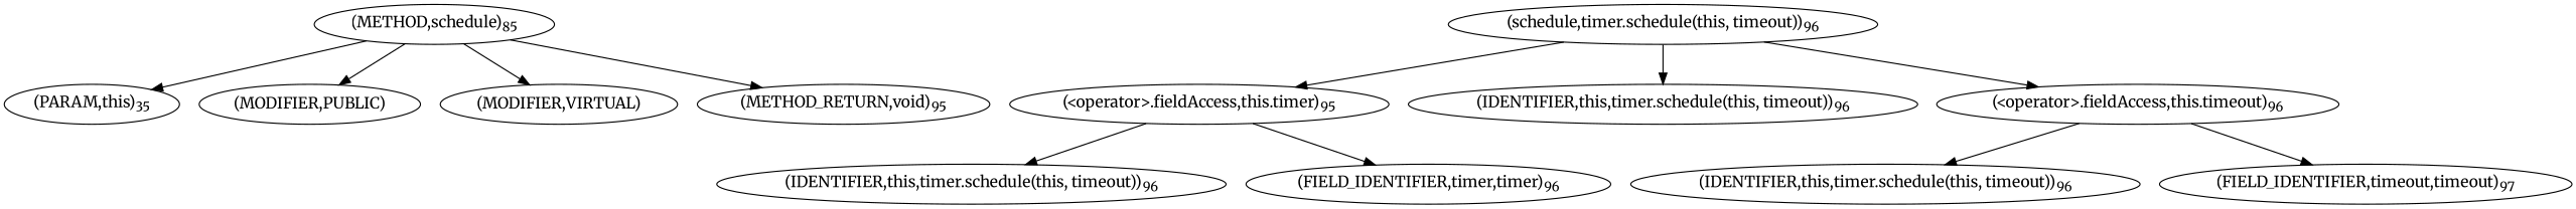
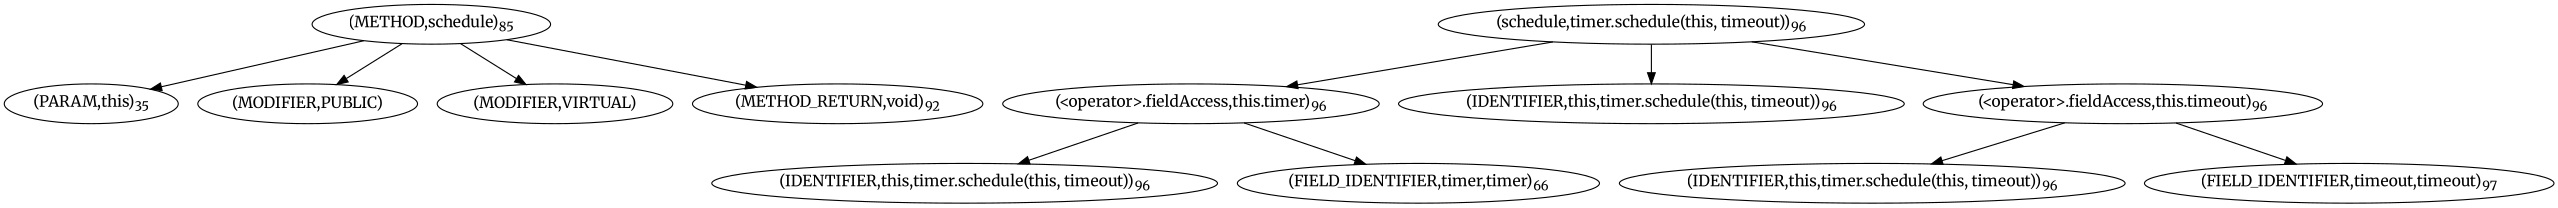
  digraph {
    fontname=Merriweather
    node [fontname=Merriweather]
    edge [fontname=Merriweather]
    n1 [label=<(METHOD,schedule)<SUB>85</SUB>>]
    n2 [label=<(PARAM,this)<SUB>35</SUB>>]
    n3 [label=<(MODIFIER,PUBLIC)>]
    n4 [label=<(MODIFIER,VIRTUAL)>]
-   n5 [label=<(METHOD_RETURN,void)<SUB>95</SUB>>]
+   n5 [label=<(METHOD_RETURN,void)<SUB>92</SUB>>]
    n6 [label=<(schedule,timer.schedule(this, timeout))<SUB>96</SUB>>]
-   n7 [label=<(&lt;operator&gt;.fieldAccess,this.timer)<SUB>95</SUB>>]
+   n7 [label=<(&lt;operator&gt;.fieldAccess,this.timer)<SUB>96</SUB>>]
    n8 [label=<(IDENTIFIER,this,timer.schedule(this, timeout))<SUB>96</SUB>>]
    n9 [label=<(&lt;operator&gt;.fieldAccess,this.timeout)<SUB>96</SUB>>]
    n10 [label=<(IDENTIFIER,this,timer.schedule(this, timeout))<SUB>96</SUB>>]
-   n11 [label=<(FIELD_IDENTIFIER,timer,timer)<SUB>96</SUB>>]
+   n11 [label=<(FIELD_IDENTIFIER,timer,timer)<SUB>66</SUB>>]
    n12 [label=<(IDENTIFIER,this,timer.schedule(this, timeout))<SUB>96</SUB>>]
    n13 [label=<(FIELD_IDENTIFIER,timeout,timeout)<SUB>97</SUB>>]
    n1 -> n2
    n1 -> n3
    n1 -> n4
    n1 -> n5
    n6 -> n7
    n6 -> n8
    n6 -> n9
    n7 -> n10
    n7 -> n11
    n9 -> n12
    n9 -> n13
  }
